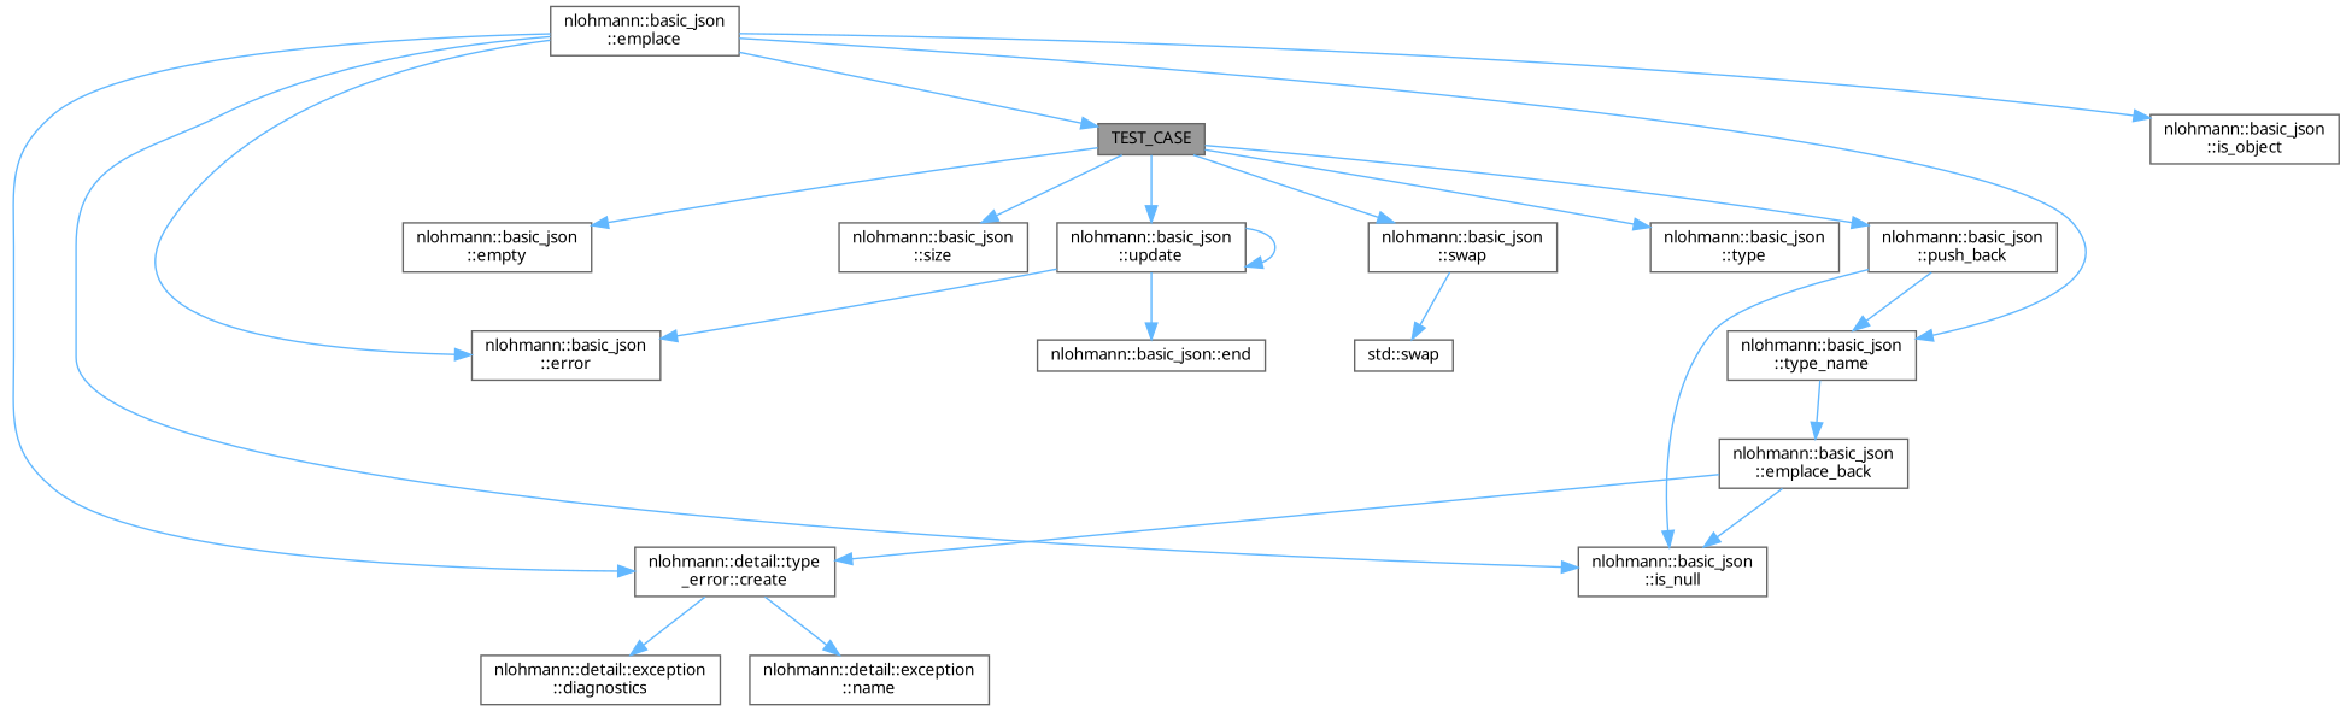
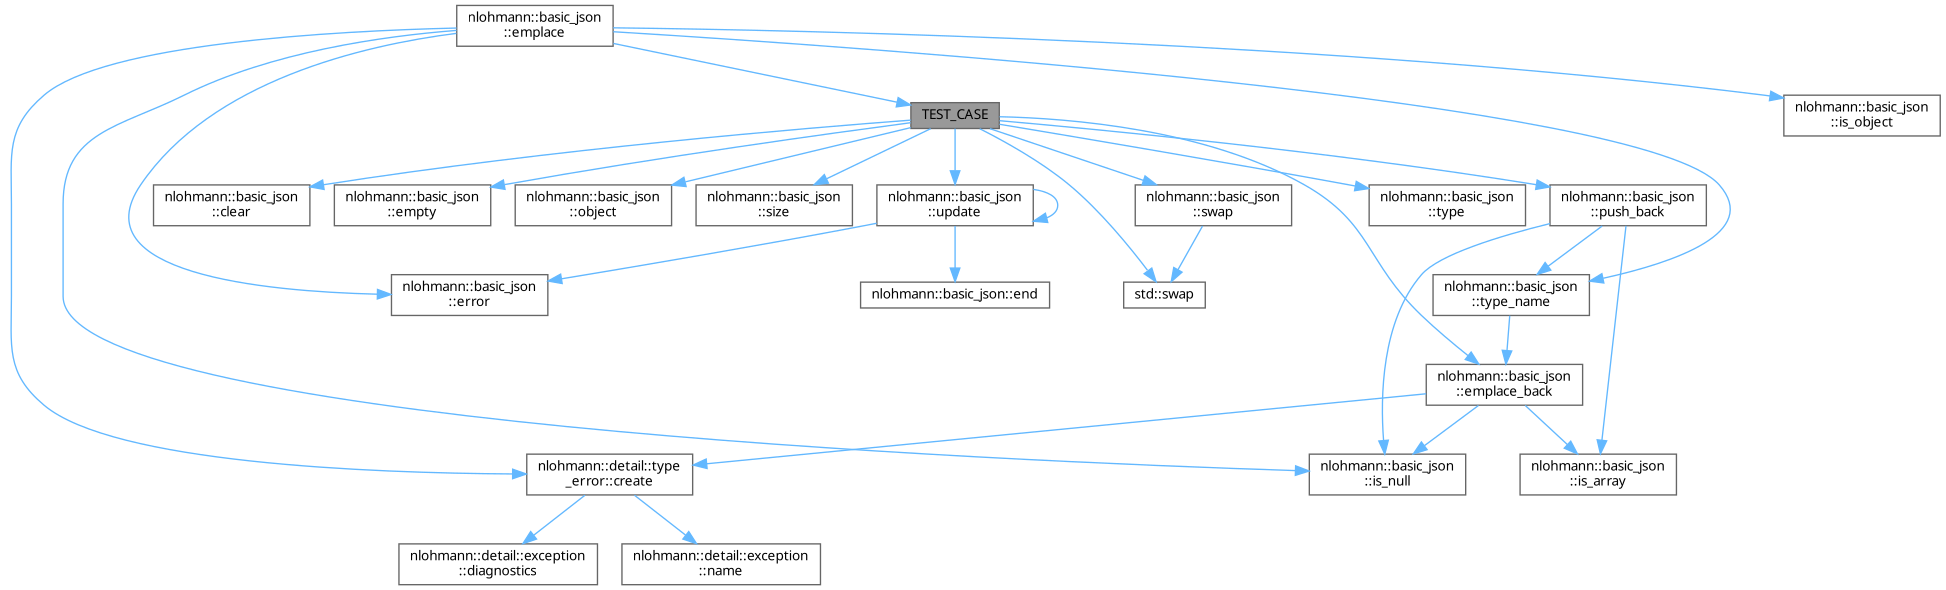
  digraph {
    fontname="Noto Sans"
    rankdir=TB
    node [color=grey40 fillcolor=white fontname="Noto Sans" fontsize=10 shape=box style=filled]
    edge [color=steelblue1 fontname="Noto Sans" fontsize=10 labelfontname=Helvetica labelfontsize=10 style=solid]
    n1 [color=gray40 fillcolor=grey60 fontcolor=black height=0.2 label=TEST_CASE width=0.4]
+   n2 [height=0.2 label="nlohmann::basic_json\l::clear" width=0.4]
    n3 [height=0.2 label="nlohmann::basic_json\l::emplace_back" width=0.4]
    n4 [height=0.2 label="nlohmann::basic_json\l::empty" width=0.4]
+   n5 [height=0.2 label="nlohmann::basic_json\l::object" width=0.4]
    n6 [height=0.2 label="nlohmann::basic_json\l::push_back" width=0.4]
    n7 [height=0.2 label="nlohmann::basic_json\l::size" width=0.4]
    n8 [height=0.2 label="std::swap" width=0.4]
    n9 [height=0.2 label="nlohmann::basic_json\l::swap" width=0.4]
    n10 [height=0.2 label="nlohmann::basic_json\l::type" width=0.4]
    n11 [height=0.2 label="nlohmann::basic_json\l::update" width=0.4]
    n12 [height=0.2 label="nlohmann::basic_json\l::emplace" width=0.4]
    n13 [height=0.2 label="nlohmann::basic_json\l::error" width=0.4]
    n14 [height=0.2 label="nlohmann::detail::type\l_error::create" width=0.4]
    n15 [height=0.2 label="nlohmann::basic_json\l::is_null" width=0.4]
    n16 [height=0.2 label="nlohmann::basic_json\l::is_object" width=0.4]
    n17 [height=0.2 label="nlohmann::basic_json\l::type_name" width=0.4]
+   n18 [height=0.2 label="nlohmann::basic_json\l::is_array" width=0.4]
    n19 [height=0.2 label="nlohmann::basic_json::end" width=0.4]
    n20 [height=0.2 label="nlohmann::detail::exception\l::diagnostics" width=0.4]
    n21 [height=0.2 label="nlohmann::detail::exception\l::name" width=0.4]
+   n1 -> n2
+   n1 -> n3
    n1 -> n4
+   n1 -> n5
    n1 -> n6
    n1 -> n7
+   n1 -> n8
    n1 -> n9
    n1 -> n10
    n1 -> n11
    n3 -> n14
    n3 -> n15
+   n3 -> n18
    n6 -> n15
    n6 -> n17
+   n6 -> n18
    n9 -> n8
    n11 -> n11
    n11 -> n13
    n11 -> n19
    n12 -> n1
    n12 -> n13
    n12 -> n14
    n12 -> n15
    n12 -> n16
    n12 -> n17
    n14 -> n20
    n14 -> n21
    n17 -> n3
  }
